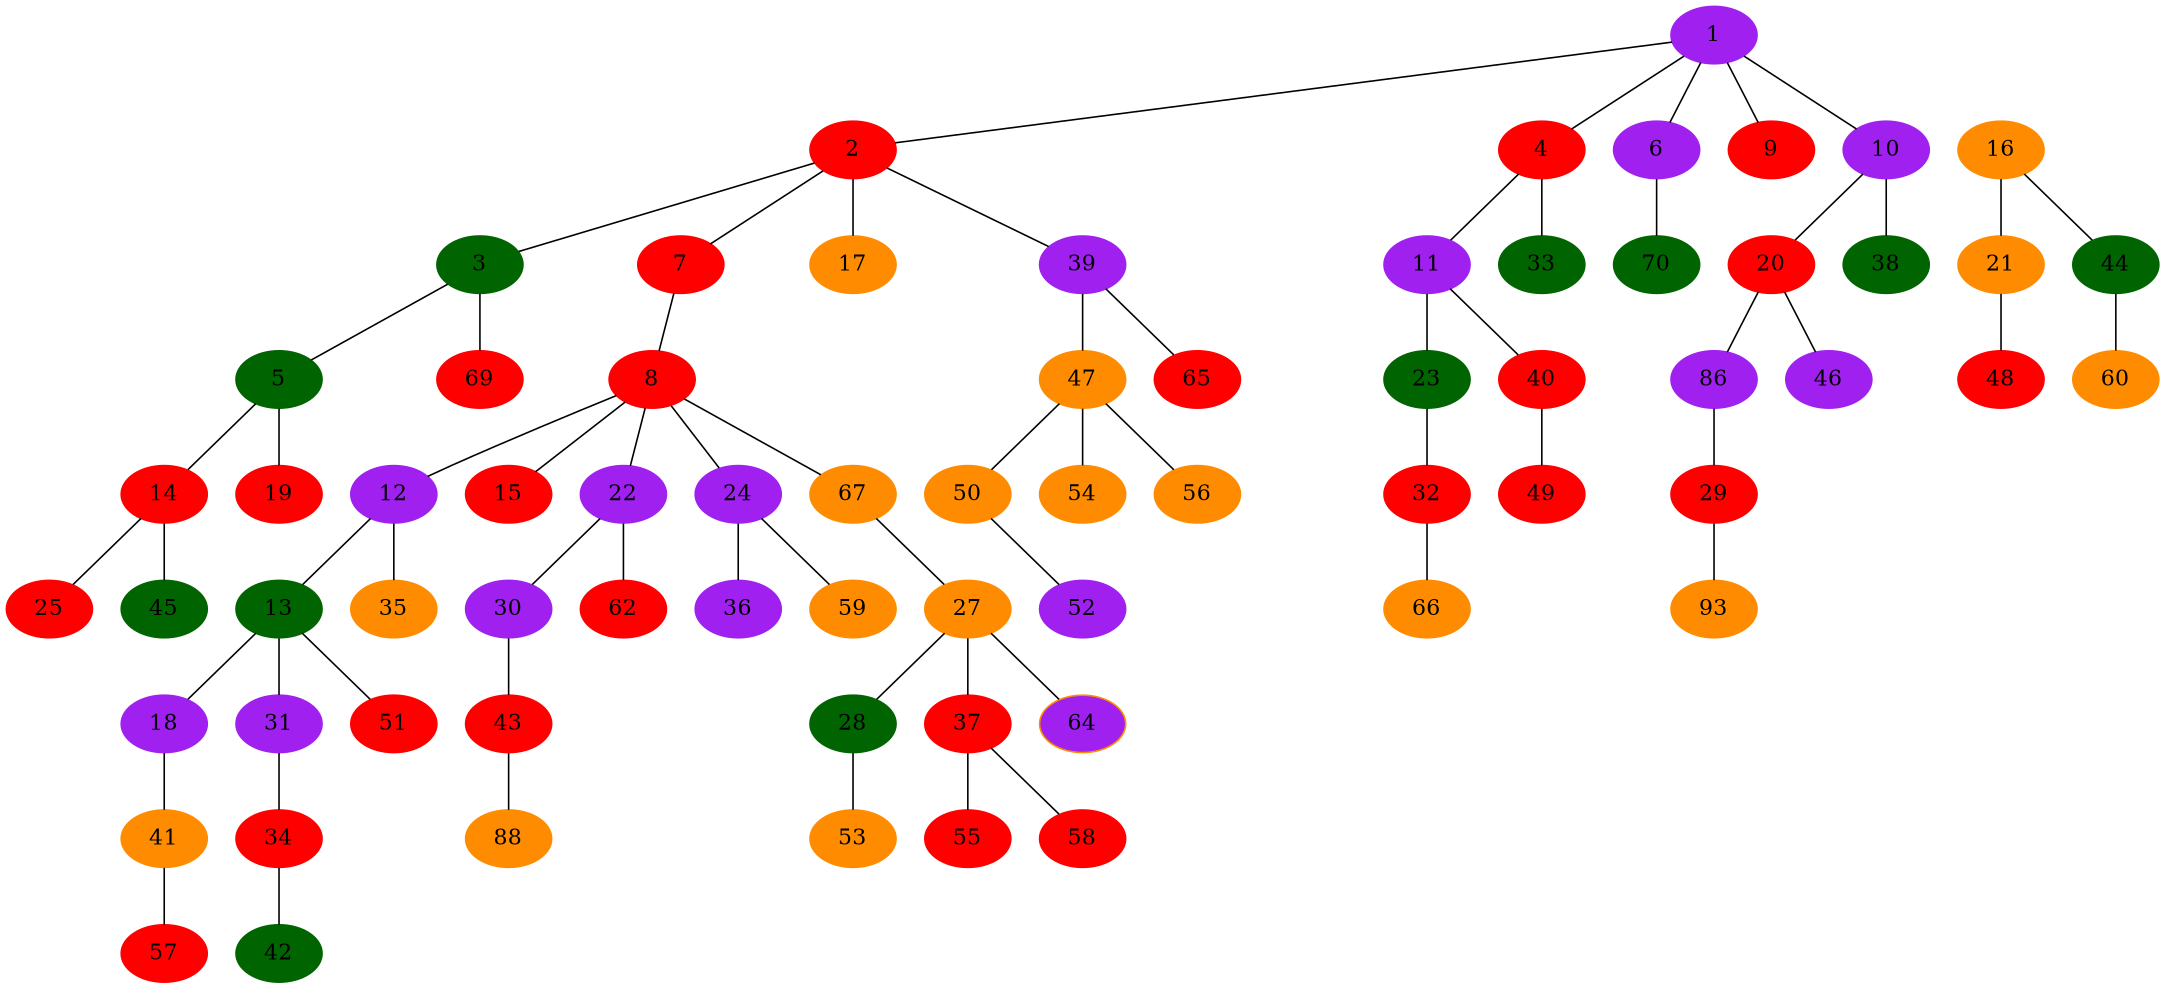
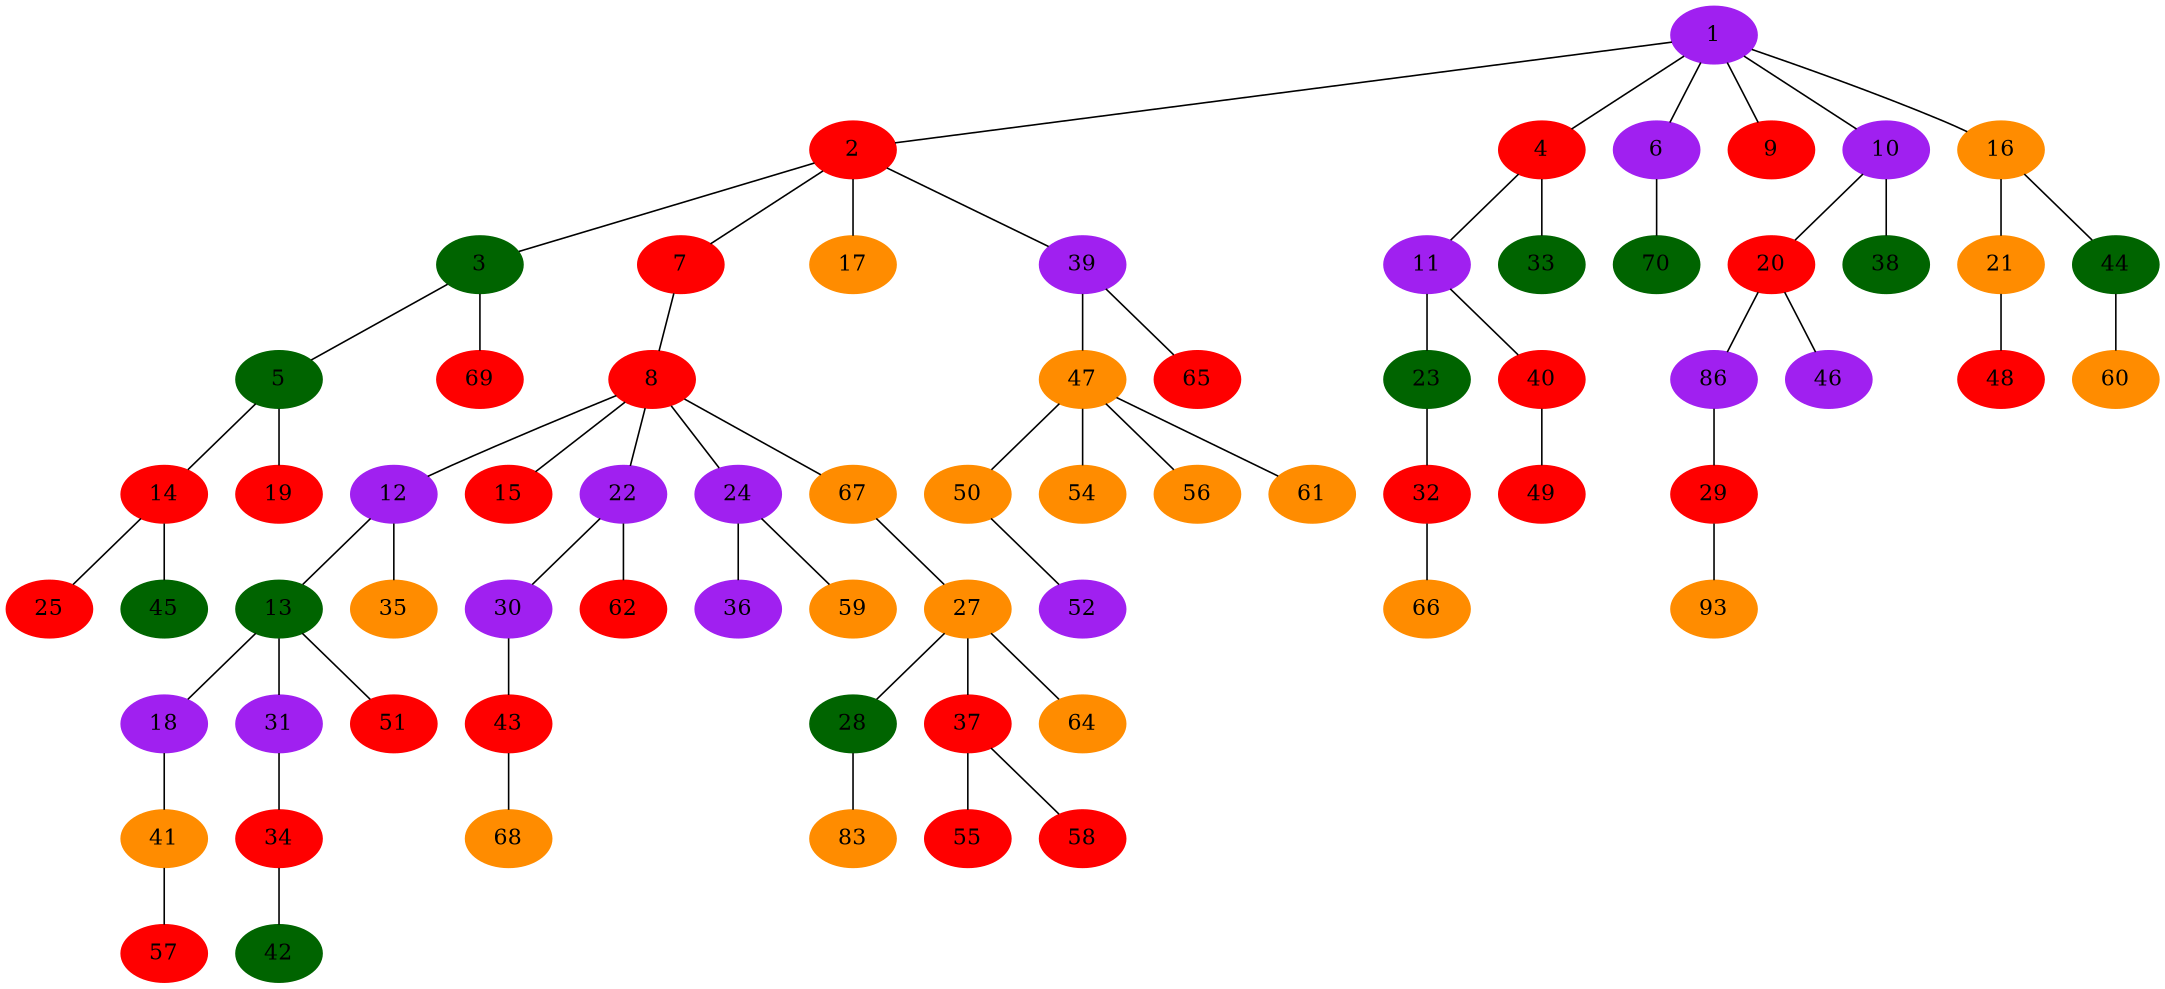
  graph {
    node [color=red style=filled]
    1 [color=purple]
    2
    4
    6 [color=purple]
    9
    10 [color=purple]
    16 [color=darkorange]
    3 [color=darkgreen]
    7
    17 [color=darkorange]
    39 [color=purple]
    11 [color=purple]
    33 [color=darkgreen]
    70 [color=darkgreen]
    20
    38 [color=darkgreen]
    21 [color=darkorange]
    44 [color=darkgreen]
    5 [color=darkgreen]
    69
    8
    47 [color=darkorange]
    65
    14
    19
    23 [color=darkgreen]
    40
    25
    45 [color=darkgreen]
    12 [color=purple]
    15
    22 [color=purple]
    24 [color=purple]
    67 [color=darkorange]
    13 [color=darkgreen]
    35 [color=darkorange]
    30 [color=purple]
    62
    36 [color=purple]
    59 [color=darkorange]
    27 [color=darkorange]
    n42 [color=purple label=86]
    46 [color=purple]
    32
    49
    50 [color=darkorange]
    54 [color=darkorange]
    56 [color=darkorange]
+   61 [color=darkorange]
    18 [color=purple]
    31 [color=purple]
    51
    41 [color=darkorange]
    34
    48
    60 [color=darkorange]
    28 [color=darkgreen]
    37
-   64 [color=darkorange fillcolor=purple]
+   64 [color=darkorange]
    57
    29
    43
    66 [color=darkorange]
    n64 [color=darkorange label=93]
-   53 [color=darkorange]
+   53 [color=darkorange label=83]
    55
    58
-   68 [color=darkorange label=88]
+   68 [color=darkorange]
    42 [color=darkgreen]
    52 [color=purple]
    1 -- 2
    1 -- 4
    1 -- 6
    1 -- 9
    1 -- 10
+   1 -- 16
    2 -- 3
    2 -- 7
    2 -- 17
    2 -- 39
    4 -- 11
    4 -- 33
    6 -- 70
    10 -- 20
    10 -- 38
    16 -- 21
    16 -- 44
    3 -- 5
    3 -- 69
    7 -- 8
    39 -- 47
    39 -- 65
    11 -- 23
    11 -- 40
    20 -- n42
    20 -- 46
    21 -- 48
    44 -- 60
    5 -- 14
    5 -- 19
    8 -- 12
    8 -- 15
    8 -- 22
    8 -- 24
    8 -- 67
    47 -- 50
    47 -- 54
    47 -- 56
+   47 -- 61
    14 -- 25
    14 -- 45
    23 -- 32
    40 -- 49
    12 -- 13
    12 -- 35
    22 -- 30
    22 -- 62
    24 -- 36
    24 -- 59
    67 -- 27
    13 -- 18
    13 -- 31
    13 -- 51
    30 -- 43
    27 -- 28
    27 -- 37
    27 -- 64
    n42 -- 29
    32 -- 66
    50 -- 52
    18 -- 41
    31 -- 34
    41 -- 57
    34 -- 42
    28 -- 53
    37 -- 55
    37 -- 58
    29 -- n64
    43 -- 68
  }
